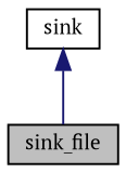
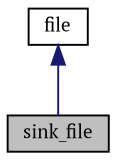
  digraph {
    fontname="PT Serif"
    node [color=black fontname="PT Serif" fontsize=10 shape=record style=filled]
    n1 [fillcolor=grey75 fontcolor=black height=0.2 label=sink_file width=0.4]
-   n2 [fillcolor=white height=0.2 label=sink width=0.4]
+   n2 [fillcolor=white height=0.2 label=file width=0.4]
    n2 -> n1 [color=midnightblue dir=back fontname="PT Serif" fontsize=10 labelfontname=Helvetica labelfontsize=10 style=solid]
  }
